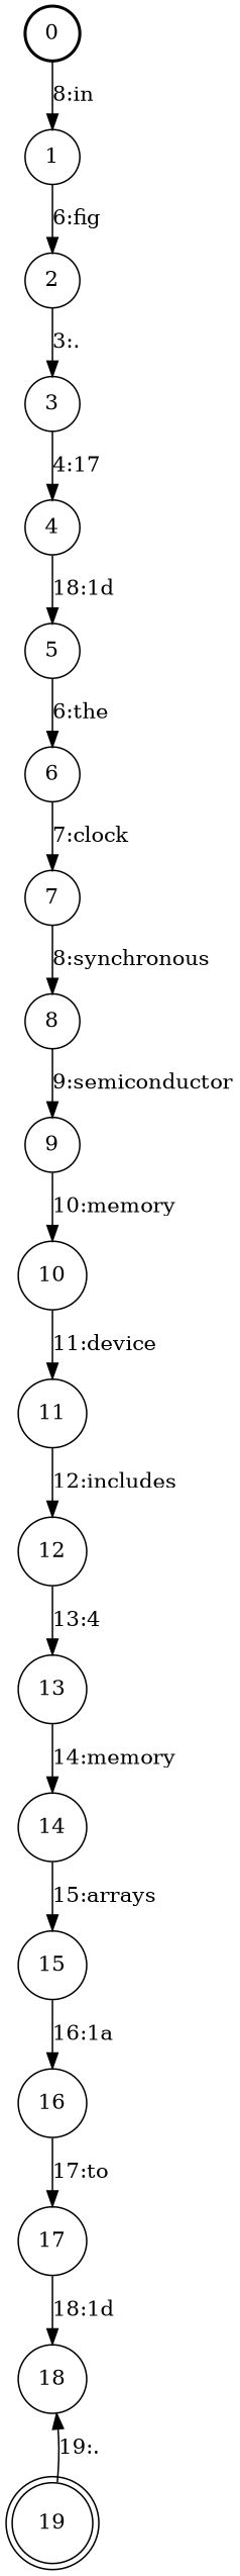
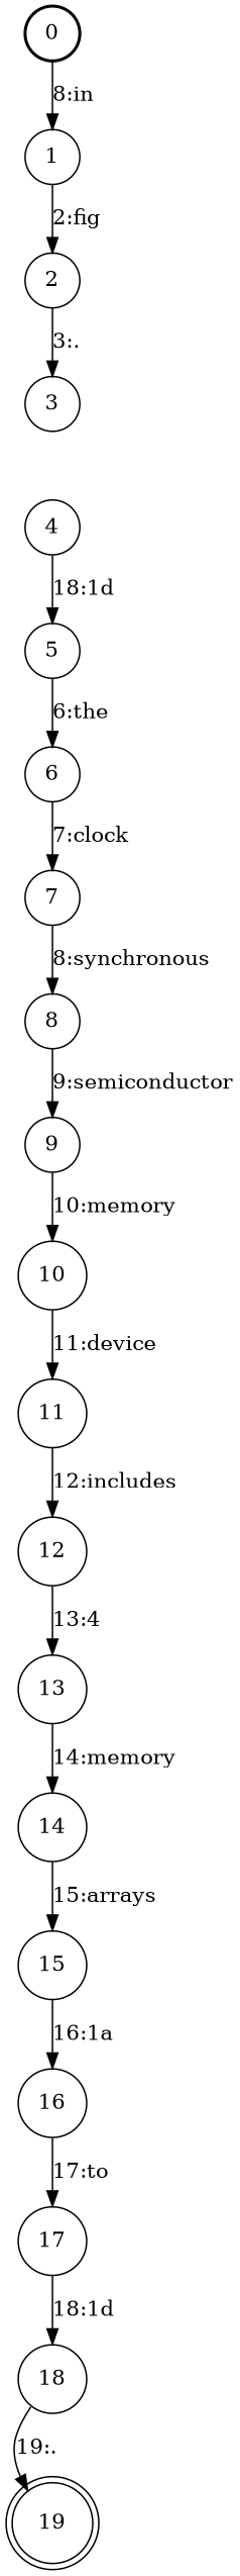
  digraph {
    nodesep=0.25
    rankdir=TB
    ranksep=0.4
    node [fontsize=14 shape=circle style=solid]
    edge [fontsize=14]
    n1 [label=0 style=bold]
    n2 [label=1]
    n3 [label=2]
    n4 [label=3]
    n5 [label=4]
    n6 [label=5]
    n7 [label=6]
    n8 [label=7]
    n9 [label=8]
    n10 [label=9]
    n11 [label=10]
    n12 [label=11]
    n13 [label=12]
    n14 [label=13]
    n15 [label=14]
    n16 [label=15]
    n17 [label=16]
    n18 [label=17]
    n19 [label=18]
    n20 [label=19 shape=doublecircle]
    n1 -> n2 [label="8:in"]
-   n2 -> n3 [label="6:fig"]
+   n2 -> n3 [label="2:fig"]
    n3 -> n4 [label="3:."]
-   n4 -> n5 [label="4:17"]
    n5 -> n6 [label="18:1d"]
    n6 -> n7 [label="6:the"]
    n7 -> n8 [label="7:clock"]
    n8 -> n9 [label="8:synchronous"]
    n9 -> n10 [label="9:semiconductor"]
    n10 -> n11 [label="10:memory"]
    n11 -> n12 [label="11:device"]
    n12 -> n13 [label="12:includes"]
    n13 -> n14 [label="13:4"]
    n14 -> n15 [label="14:memory"]
    n15 -> n16 [label="15:arrays"]
    n16 -> n17 [label="16:1a"]
    n17 -> n18 [label="17:to"]
    n18 -> n19 [label="18:1d"]
-   n20 -> n19 [label="19:."]
+   n19 -> n20 [label="19:."]
  }
